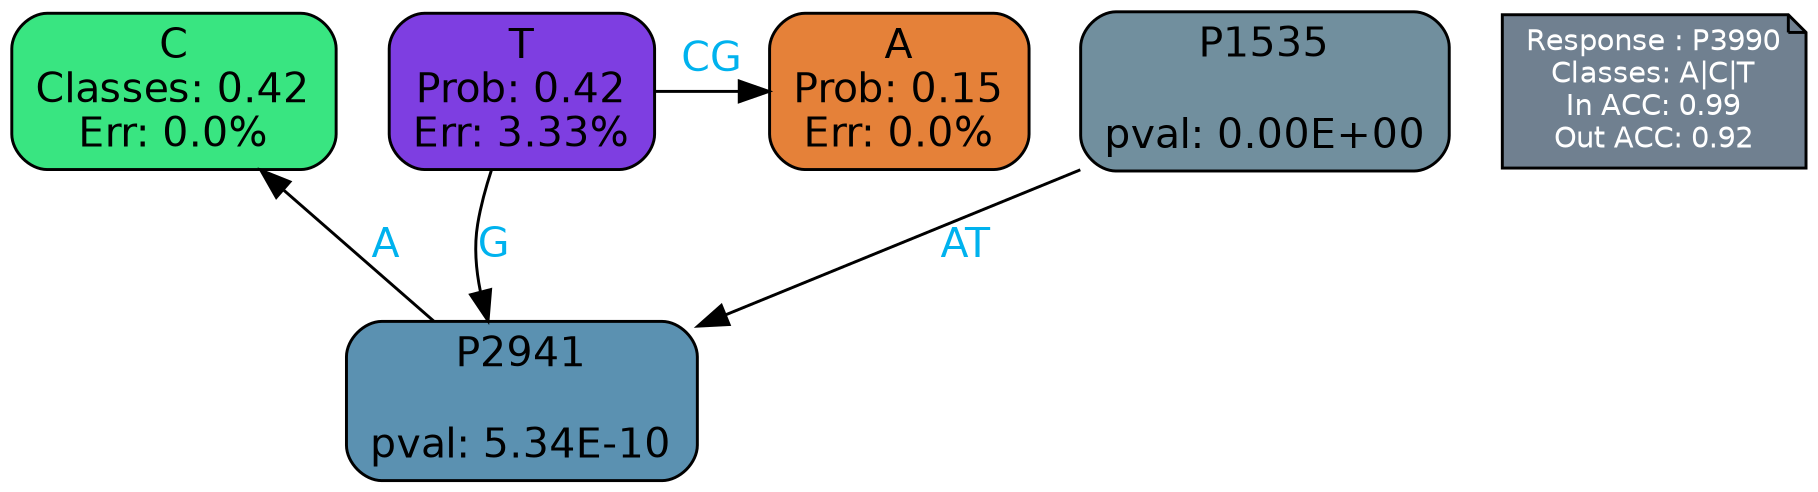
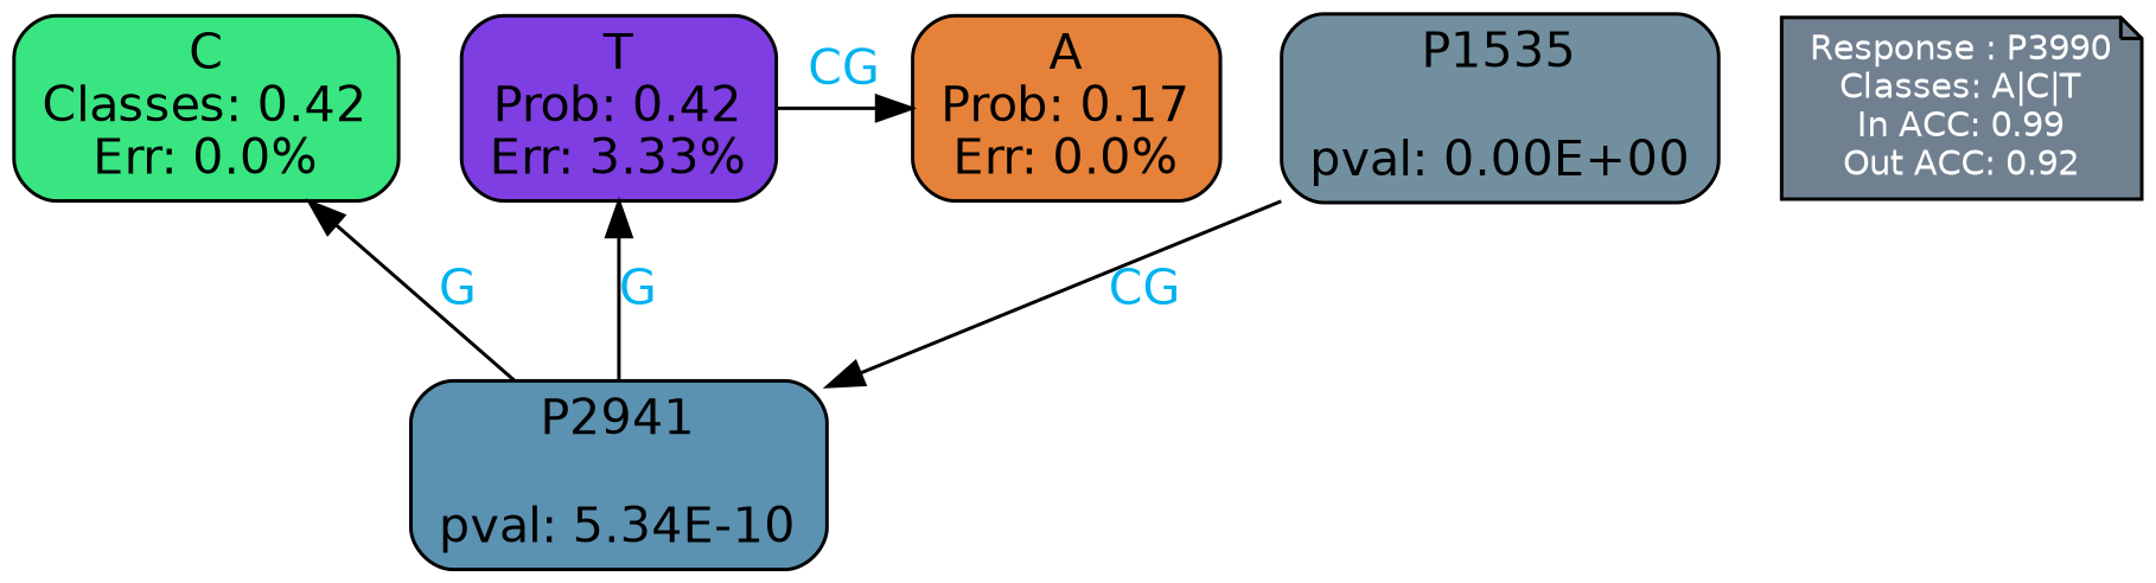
  digraph {
    ranksep=equally
    splines=polylines
    node [color=black fontname=helvetica shape=box style="filled, rounded"]
    edge [fontcolor=deepskyblue2 fontname=helvetica]
    n1 [fillcolor="#39e581" label="C\nClasses: 0.42\nErr: 0.0%"]
    n2 [fillcolor="#7e3ee1" label="T\nProb: 0.42\nErr: 3.33%"]
-   n3 [fillcolor="#e58139" label="A\nProb: 0.15\nErr: 0.0%"]
+   n3 [fillcolor="#e58139" label="A\nProb: 0.17\nErr: 0.0%"]
    n4 [align=left fillcolor=slategray fontcolor=white fontsize=10 label="Response : P3990\nClasses: A|C|T\nIn ACC: 0.99\nOut ACC: 0.92\n" shape=note style=filled]
    n5 [fillcolor="#718f9e" label="P1535\n\npval: 0.00E+00"]
    n6 [fillcolor="#5b91b1" label="P2941\n\npval: 5.34E-10"]
    subgraph sub_1 {
      rank=same
      n1
      n2
      n3
    }
    subgraph sub_2 {
      rank=same
      n4
      n5
    }
    n2 -> n3 [label=CG]
-   n5 -> n6 [label=AT]
-   n6 -> n1 [label=A]
-   n2 -> n6 [label=G]
+   n5 -> n6 [label=CG]
+   n6 -> n1 [label=G]
+   n6 -> n2 [label=G]
  }
